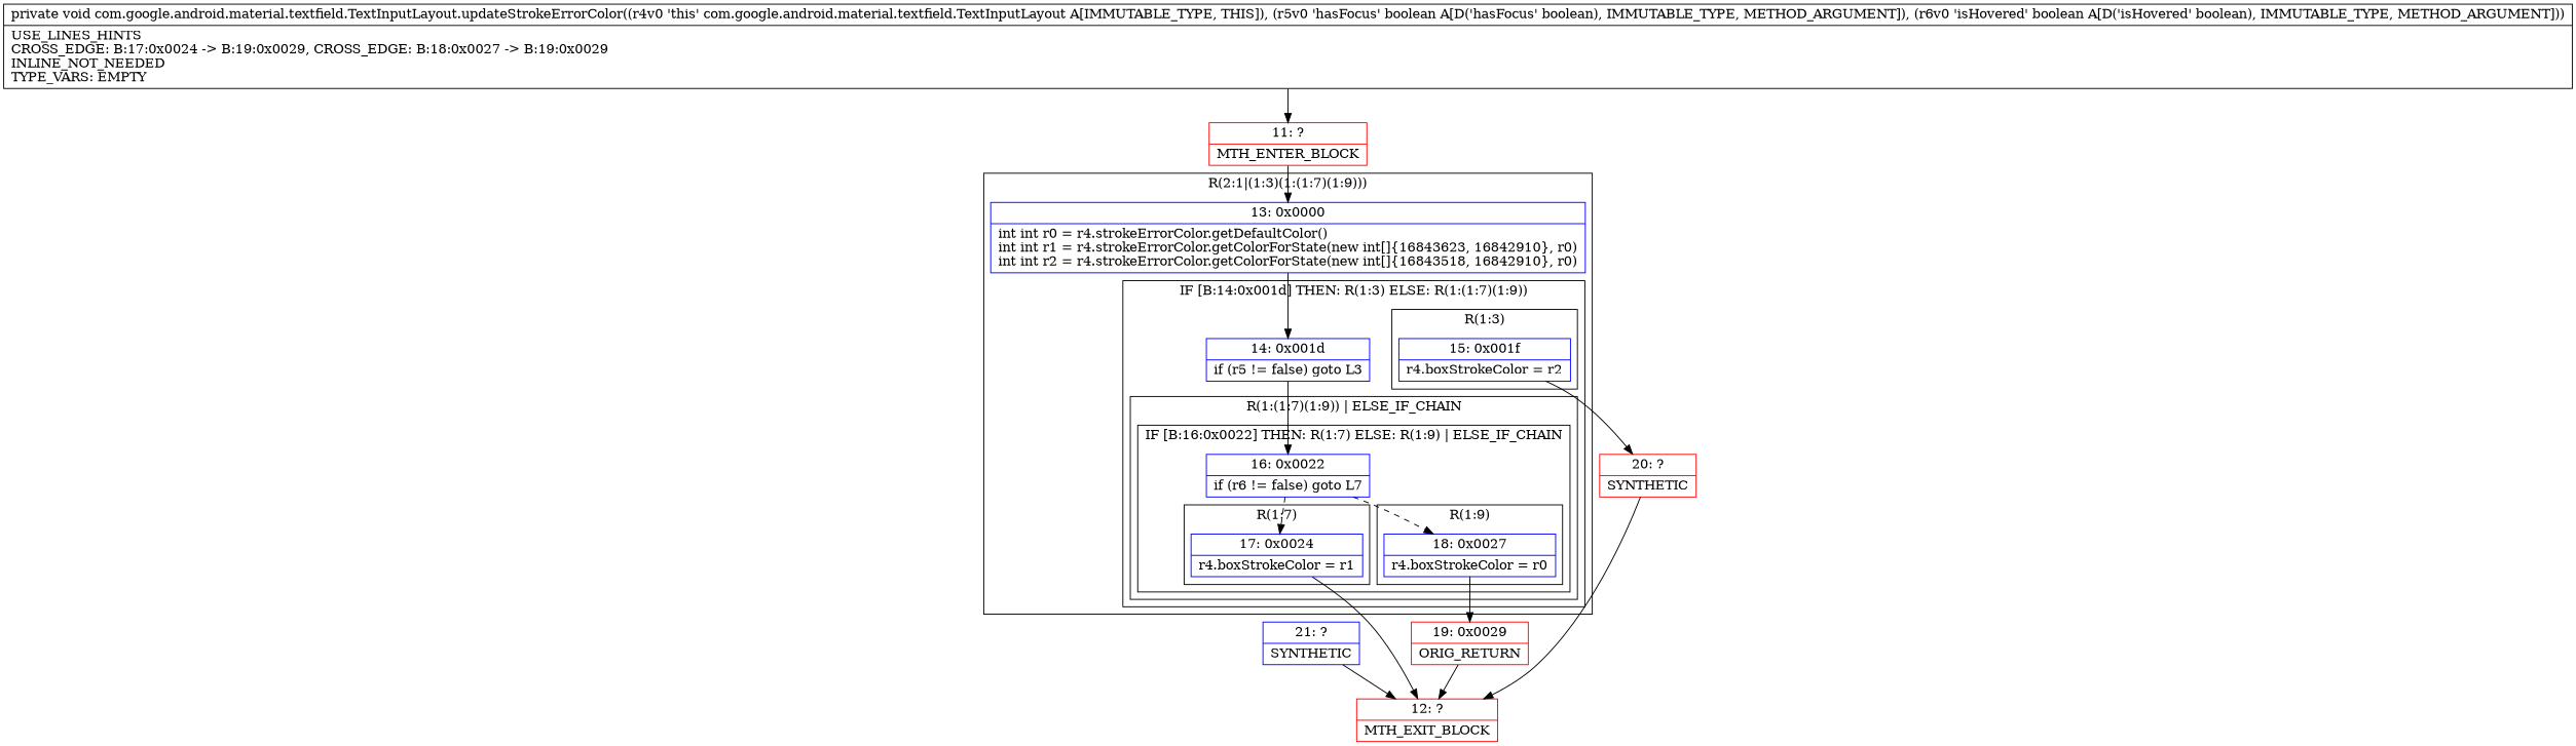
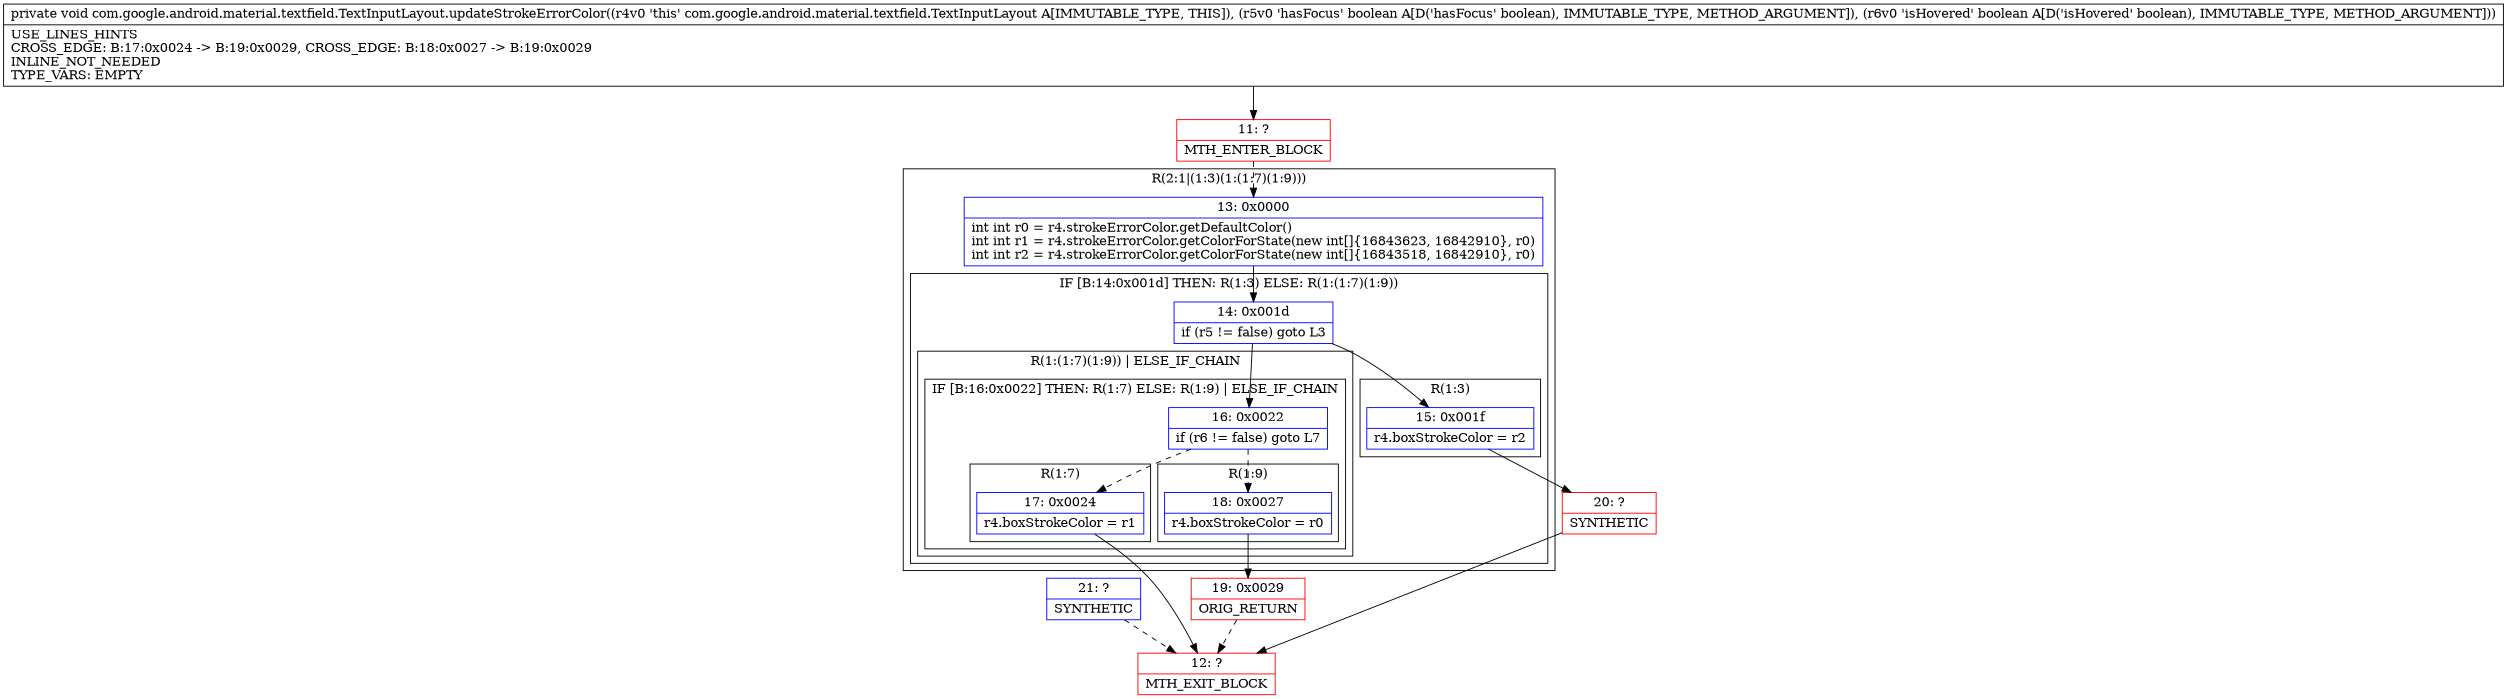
  digraph {
    node [color=blue shape=record]
    n1 [label="{15\:\ 0x001f|r4.boxStrokeColor = r2\l}"]
    n2 [label="{17\:\ 0x0024|r4.boxStrokeColor = r1\l}"]
    n3 [label="{18\:\ 0x0027|r4.boxStrokeColor = r0\l}"]
    n4 [label="{16\:\ 0x0022|if (r6 != false) goto L7\l}"]
    n5 [label="{14\:\ 0x001d|if (r5 != false) goto L3\l}"]
    n6 [label="{13\:\ 0x0000|int int r0 = r4.strokeErrorColor.getDefaultColor()\lint int r1 = r4.strokeErrorColor.getColorForState(new int[]\{16843623, 16842910\}, r0)\lint int r2 = r4.strokeErrorColor.getColorForState(new int[]\{16843518, 16842910\}, r0)\l}"]
    n7 [color=red label="{20\:\ ?|SYNTHETIC\l}"]
    n8 [color=red label="{12\:\ ?|MTH_EXIT_BLOCK\l}"]
    n9 [color=red label="{19\:\ 0x0029|ORIG_RETURN\l}"]
    n10 [label="{21\:\ ?|SYNTHETIC\l}"]
    n11 [color=red label="{11\:\ ?|MTH_ENTER_BLOCK\l}"]
    n12 [label="{private void com.google.android.material.textfield.TextInputLayout.updateStrokeErrorColor((r4v0 'this' com.google.android.material.textfield.TextInputLayout A[IMMUTABLE_TYPE, THIS]), (r5v0 'hasFocus' boolean A[D('hasFocus' boolean), IMMUTABLE_TYPE, METHOD_ARGUMENT]), (r6v0 'isHovered' boolean A[D('isHovered' boolean), IMMUTABLE_TYPE, METHOD_ARGUMENT]))  | USE_LINES_HINTS\lCROSS_EDGE: B:17:0x0024 \-\> B:19:0x0029, CROSS_EDGE: B:18:0x0027 \-\> B:19:0x0029\lINLINE_NOT_NEEDED\lTYPE_VARS: EMPTY\l}" color=""]
    subgraph cluster_1 {
      label="R(2:1|(1:3)(1:(1:7)(1:9)))"
      n6
      subgraph cluster_2 {
        label="IF [B:14:0x001d] THEN: R(1:3) ELSE: R(1:(1:7)(1:9))"
        n5
        subgraph cluster_3 {
          label="R(1:3)"
          n1
        }
        subgraph cluster_4 {
          label="R(1:(1:7)(1:9)) | ELSE_IF_CHAIN\l"
          subgraph cluster_5 {
            label="IF [B:16:0x0022] THEN: R(1:7) ELSE: R(1:9) | ELSE_IF_CHAIN\l"
            n4
            subgraph cluster_6 {
              label="R(1:7)"
              n2
            }
            subgraph cluster_7 {
              label="R(1:9)"
              n3
            }
          }
        }
      }
    }
    n1 -> n7
    n2 -> n8
    n3 -> n9
    n4 -> n2 [style=dashed]
    n4 -> n3 [style=dashed]
+   n5 -> n1
    n5 -> n4 [style=solid]
    n6 -> n5
    n7 -> n8
-   n9 -> n8
-   n10 -> n8
-   n11 -> n6
+   n9 -> n8 [style=dashed]
+   n10 -> n8 [style=dashed]
+   n11 -> n6 [style=dashed]
    n12 -> n11
  }
